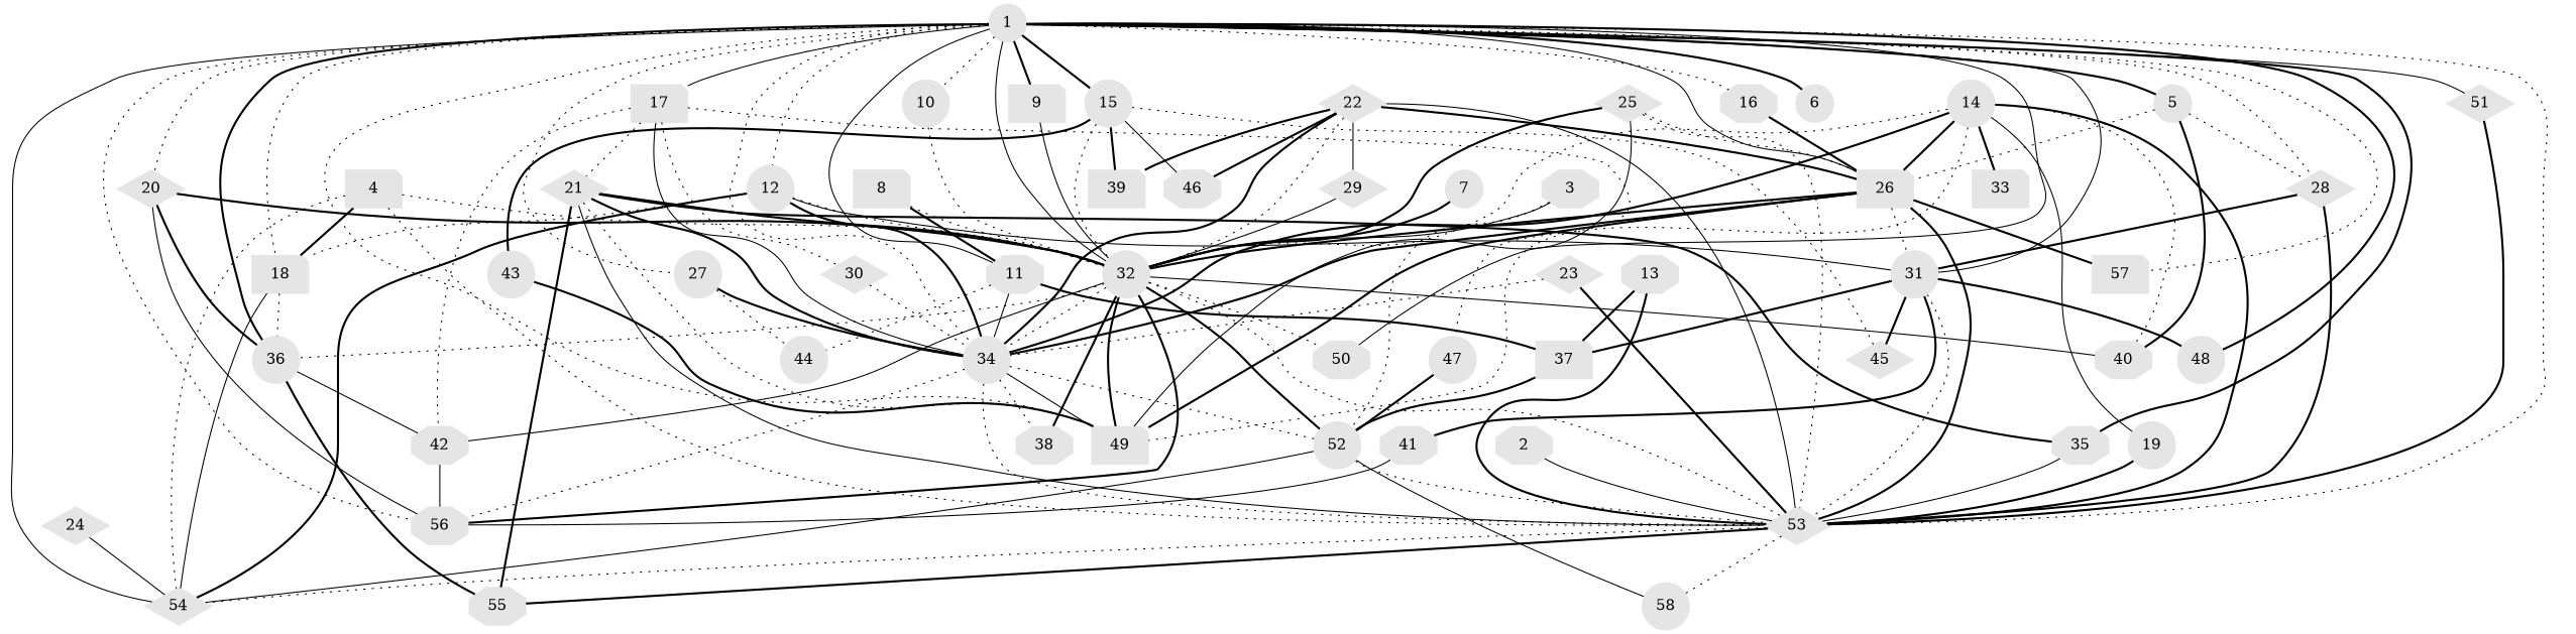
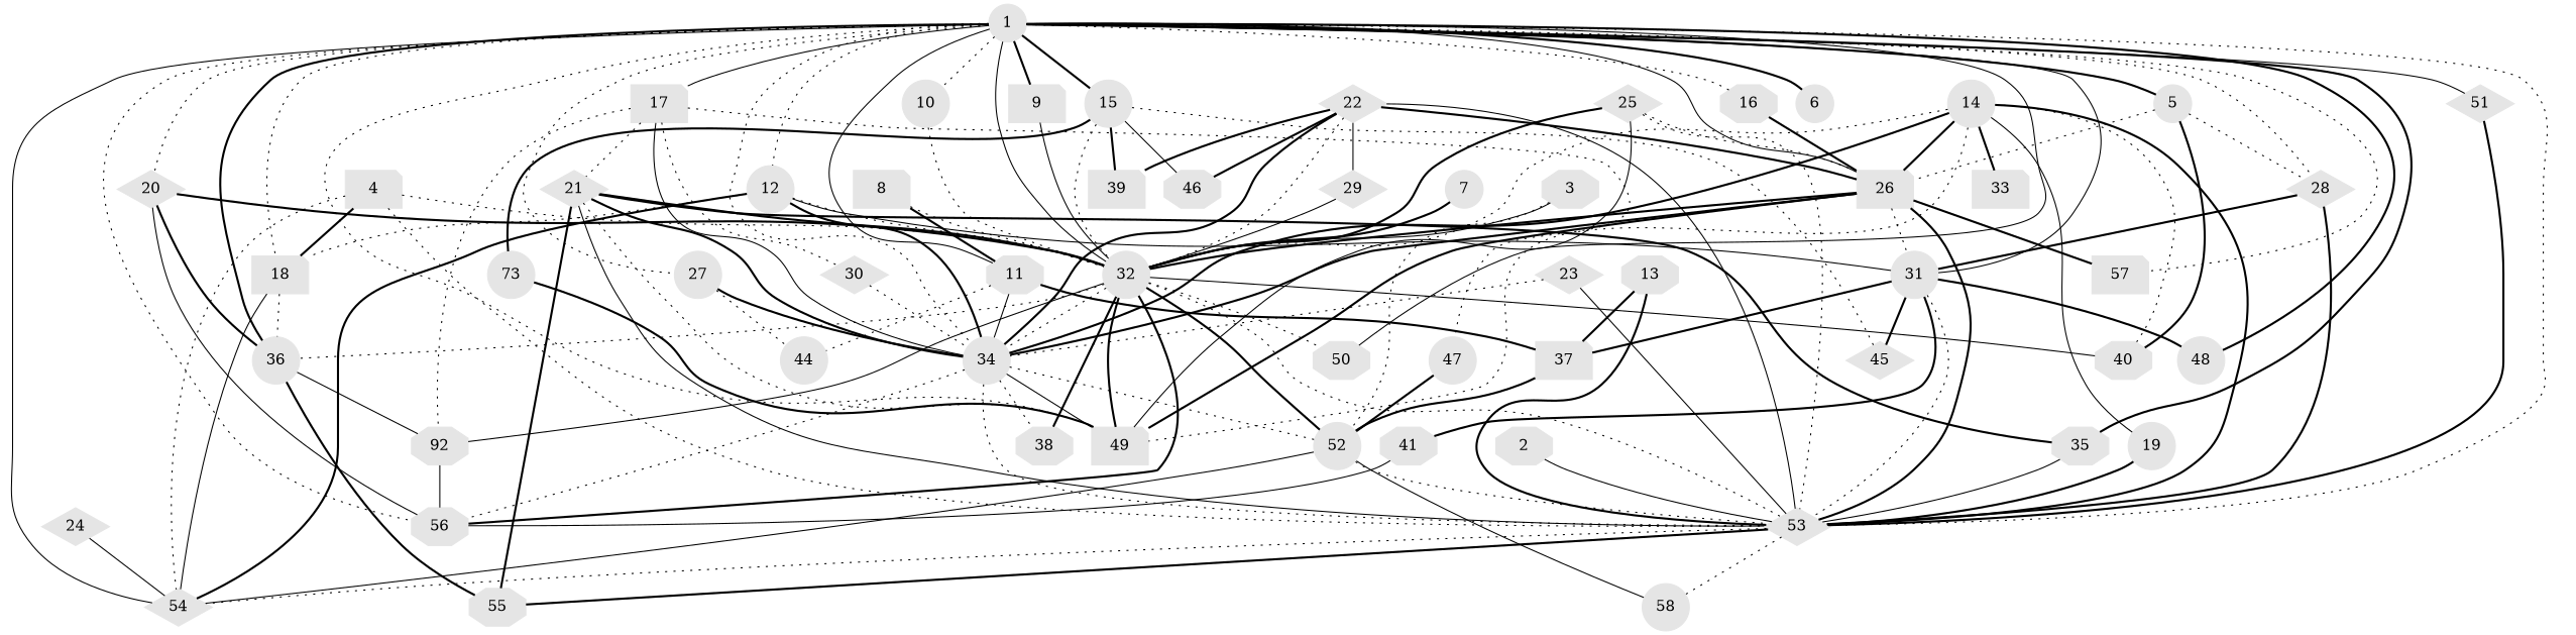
  graph {
    node [color=gray90 shape=circle style=filled]
    edge [style=bold weight=1.0]
    1
    5
    6
    9 [shape=note]
    10
    11 [shape=octagon]
    12
    15
    16 [shape=octagon]
    17 [shape=note]
    18 [shape=note]
    20 [shape=diamond]
    26 [shape=note]
    27
    28 [shape=diamond]
    31
    32
    34
    35 [shape=octagon]
    36
    48
    49 [shape=note]
    50 [shape=octagon]
    51 [shape=diamond]
    53 [shape=diamond]
    54 [shape=diamond]
    56 [shape=octagon]
    57 [shape=note]
    40 [shape=octagon]
    37 [shape=note]
    44
    39 [shape=note]
-   43
+   43 [label=73]
    45 [shape=diamond]
    46 [shape=octagon]
    21 [shape=diamond]
    30 [shape=diamond]
-   42 [shape=octagon]
+   42 [shape=octagon label=92]
    47
    24 [shape=diamond]
    41 [shape=octagon]
    52
    38 [shape=octagon]
    55 [shape=octagon]
    58
    2 [shape=octagon]
    3 [shape=octagon]
    4 [shape=note]
    7
    8 [shape=note]
    13 [shape=octagon]
    14
    19
    33 [shape=note]
    22 [shape=diamond]
    29 [shape=diamond]
    23 [shape=diamond]
    25 [shape=diamond]
    1 -- 5
    1 -- 6
    1 -- 9
    1 -- 10 [style=dotted]
    1 -- 11 [style=solid]
    1 -- 12 [style=dotted]
    1 -- 15 [weight=2.0]
    1 -- 16 [style=dotted]
    1 -- 17 [style=solid weight=2.0]
    1 -- 18 [style=dotted]
    1 -- 20 [style=dotted]
    1 -- 26 [style=solid weight=4.0]
    1 -- 27 [style=dotted weight=2.0]
    1 -- 28 [style=dotted]
    1 -- 31 [style=solid]
    1 -- 32 [style=solid weight=8.0]
    1 -- 34 [style=dotted weight=4.0]
    1 -- 35
    1 -- 36
    1 -- 48
    1 -- 49 [style=dotted]
    1 -- 50 [style=solid]
    1 -- 51 [style=solid weight=2.0]
    1 -- 53 [style=dotted weight=8.0]
    1 -- 54 [style=solid]
    1 -- 56 [style=dotted weight=2.0]
    1 -- 57 [style=dotted]
    5 -- 26 [style=dotted]
    5 -- 28 [style=dotted]
    5 -- 40
    9 -- 32 [style=solid]
    10 -- 32 [style=dotted]
    11 -- 34 [style=solid]
    11 -- 37 [weight=2.0]
    11 -- 44 [style=dotted]
    12 -- 18 [style=dotted]
    12 -- 31 [style=solid weight=2.0]
    12 -- 32 [style=dotted weight=2.0]
    12 -- 34
    12 -- 54
    15 -- 32 [style=dotted]
    15 -- 39
    15 -- 43
    15 -- 45 [style=dotted]
    15 -- 46 [style=solid]
    16 -- 26
    17 -- 34 [style=solid]
    17 -- 21 [style=dotted]
    17 -- 30 [style=dotted]
    17 -- 42 [style=dotted]
    17 -- 47 [style=dotted]
    18 -- 36 [style=dotted]
    18 -- 54 [style=solid]
    20 -- 32
    20 -- 36
    20 -- 56 [style=solid]
    26 -- 31 [style=dotted]
    26 -- 32 [weight=2.0]
    26 -- 34
    26 -- 49
    26 -- 53 [weight=2.0]
    26 -- 57
    27 -- 34
    27 -- 44 [style=dotted]
    28 -- 31
    28 -- 53
    31 -- 48
    31 -- 53 [style=dotted]
    31 -- 37
    31 -- 45
    31 -- 41
    32 -- 34 [style=dotted weight=3.0]
    32 -- 36 [style=dotted]
    32 -- 49
    32 -- 50 [style=dotted]
    32 -- 53 [style=dotted weight=4.0]
    32 -- 56
    32 -- 40 [style=solid weight=2.0]
    32 -- 42 [style=solid]
    32 -- 52
    32 -- 38
    34 -- 49 [style=solid]
    34 -- 53 [style=dotted weight=2.0]
    34 -- 56 [style=dotted]
    34 -- 52 [style=dotted]
    34 -- 38 [style=dotted]
    35 -- 53 [style=solid weight=2.0]
    36 -- 42 [style=solid]
    36 -- 55
    51 -- 53
    53 -- 54 [style=dotted]
    53 -- 55
    53 -- 58 [style=dotted]
    37 -- 52
    43 -- 49
    21 -- 32
    21 -- 34
    21 -- 35
    21 -- 49 [style=dotted]
    21 -- 53 [style=solid]
    21 -- 55
    30 -- 34 [style=dotted]
    42 -- 56 [style=solid]
    47 -- 52
    24 -- 54 [style=solid]
    41 -- 56 [style=solid]
    52 -- 53 [style=dotted]
    52 -- 54 [style=solid]
    52 -- 58 [style=solid]
    2 -- 53 [style=solid]
    3 -- 32 [style=solid]
    3 -- 52 [style=dotted]
    4 -- 18
    4 -- 32 [style=dotted]
    4 -- 53 [style=dotted]
    4 -- 54 [style=dotted]
    7 -- 32 [weight=2.0]
    8 -- 11
    8 -- 32 [style=dotted]
    13 -- 53 [weight=2.0]
    13 -- 37
    14 -- 26
    14 -- 32 [style=dotted]
    14 -- 34
    14 -- 49 [style=dotted]
    14 -- 53
    14 -- 40 [style=dotted]
    14 -- 19 [style=solid]
    14 -- 33
    19 -- 53
    22 -- 26 [weight=2.0]
    22 -- 32 [style=dotted]
    22 -- 34
    22 -- 53 [style=solid weight=2.0]
    22 -- 39
    22 -- 46
    22 -- 29 [style=solid]
    29 -- 32 [style=solid]
    23 -- 34 [style=dotted]
-   23 -- 53
+   23 -- 53 [style=solid]
    25 -- 26 [style=dotted]
    25 -- 32
    25 -- 49 [style=solid]
    25 -- 53 [style=dotted]
  }
